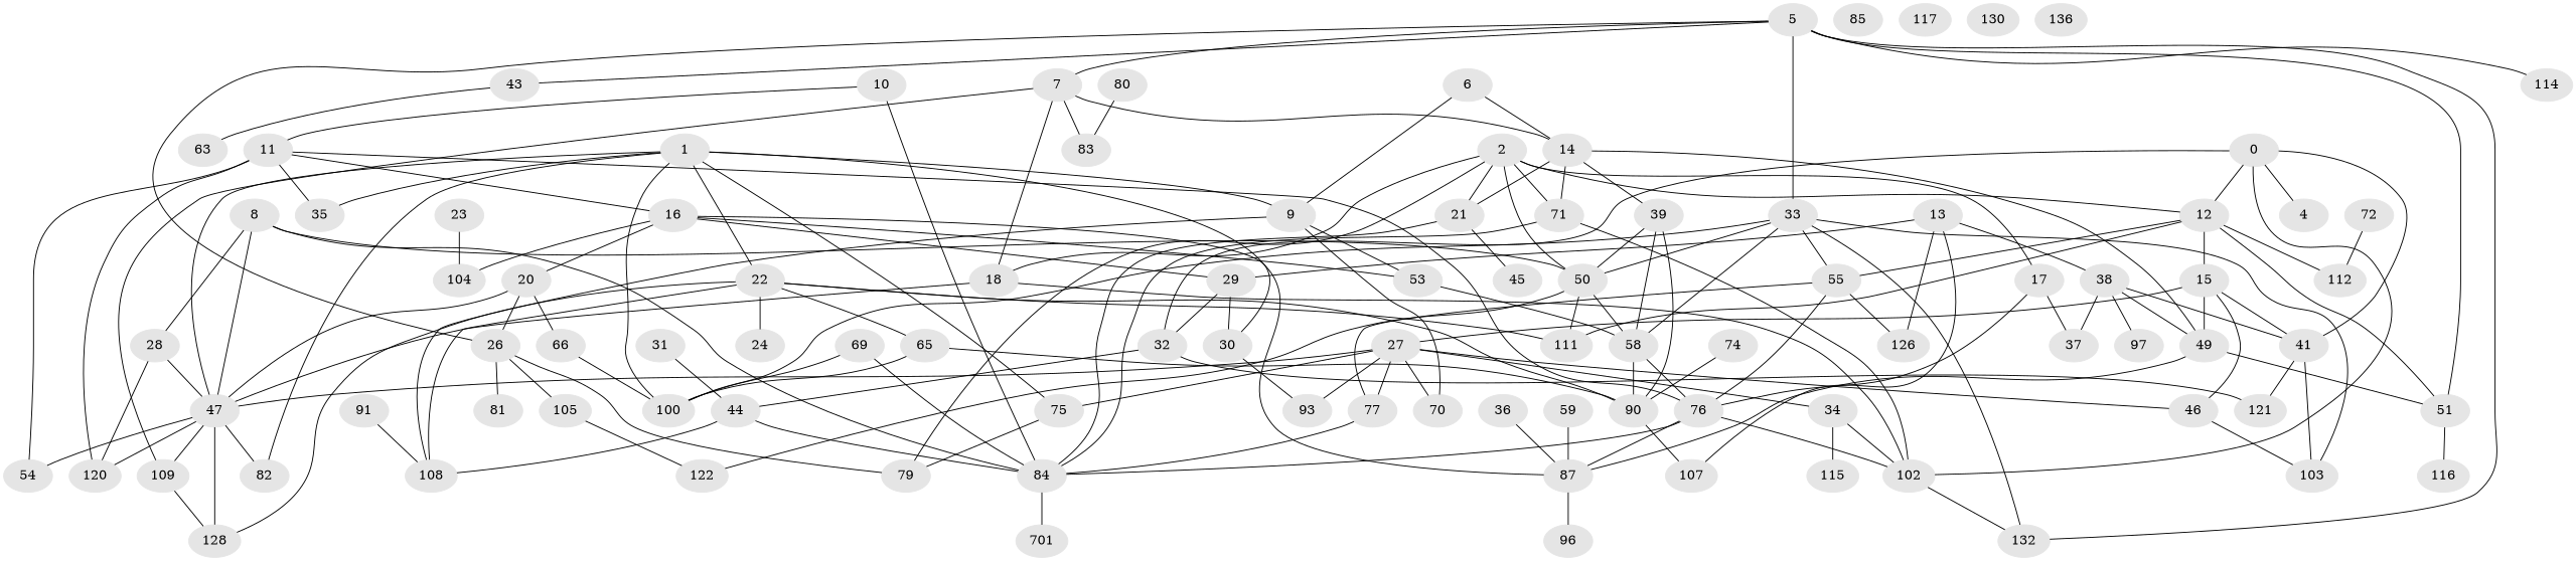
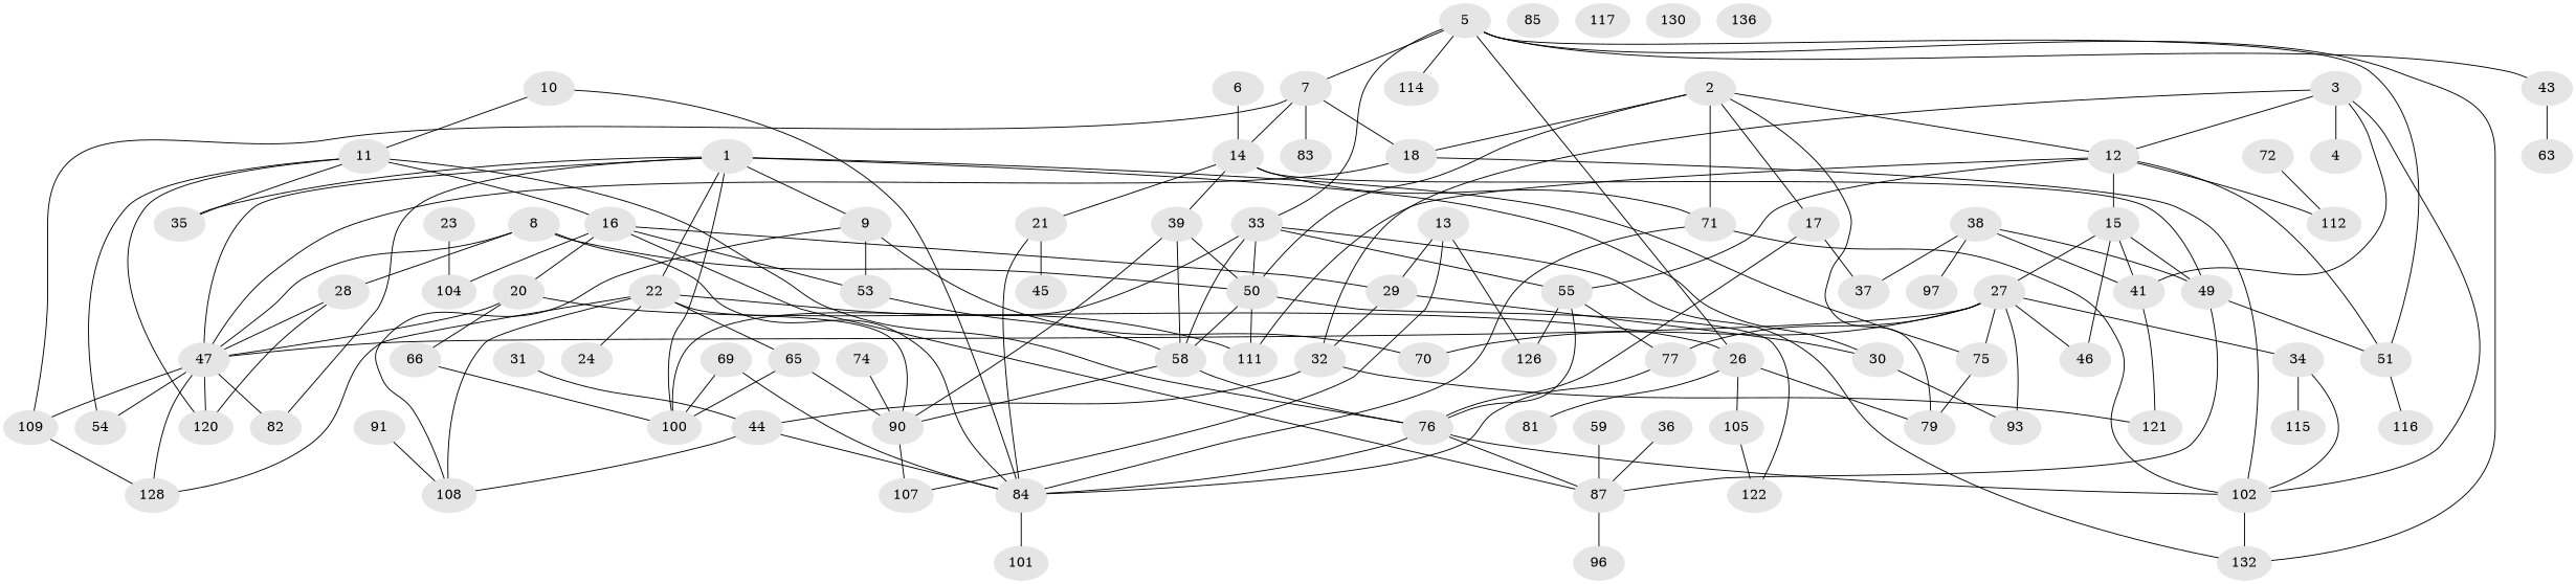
  graph {
    node [color=gray90 style=filled]
    1 [super="+25"]
    9 [super="+19"]
    22 [super="+134"]
    30 [super="+60"]
    35
    47 [super="+62"]
    75
    82
    100 [super="+119"]
    53
    70
    108
    111
    24
    65
    90 [super="+140"]
    128 [super="+138"]
    93 [super="+135"]
    109
    54 [super="+123"]
    120
    79
    2 [super="+56"]
    12 [super="+133"]
    17 [super="+78"]
    18
    21 [super="+98"]
    50 [super="+64"]
    71
    51
    15
    55
    112
    76 [super="+118"]
    n35 [label=37]
    102 [super="+110"]
    84 [super="+137"]
    45
    58 [super="+92"]
    122
-   3 [label=0]
+   3
    4
    32 [super="+88"]
    41 [super="+68"]
    44 [super="+95"]
    121
    132
    5 [super="+46"]
    7 [super="+42"]
    26 [super="+73"]
    33 [super="+94"]
    43
    114
    14
    83
    81
    105
-   103
    63
    116 [super="+127"]
    6 [super="+131"]
    39 [super="+125"]
    49 [super="+67"]
    8 [super="+37"]
    28 [super="+61"]
-   101 [label=701]
+   101
    10 [super="+113"]
    11 [super="+99"]
    16 [super="+86"]
    29 [super="+106"]
    20
    87
    104
    27 [super="+52"]
    n75 [label=46]
    126
    77
    13 [super="+89"]
    38
    107
    97 [super="+139"]
    34
    66
    96 [super="+124"]
    23
    115
    31
    36 [super="+48"]
    59
    69
    72
    74
-   80
    85
    91
    117
    130
    136
    1 -- 9
    1 -- 22
    1 -- 30
    1 -- 35
    1 -- 47
    1 -- 75
    1 -- 82
    1 -- 100
    9 -- 53
    9 -- 70
    9 -- 108
    22 -- 108
    22 -- 111
    22 -- 24
    22 -- 65
    22 -- 90
    22 -- 128
    30 -- 93
    47 -- 82
    47 -- 128
    47 -- 109
    47 -- 54
    47 -- 120
    75 -- 79
    53 -- 58
    65 -- 100
    65 -- 90
    90 -- 107
    109 -- 128
    2 -- 79
    2 -- 12
    2 -- 17
    2 -- 18
-   2 -- 21
    2 -- 50
    2 -- 71 [weight=2]
    12 -- 111
    12 -- 51
    12 -- 15
    12 -- 55
    12 -- 112
    17 -- 76
    17 -- n35
    18 -- 47
    18 -- 102
    21 -- 84
    21 -- 45
    50 -- 111
    50 -- 58
    50 -- 122
    71 -- 102
    71 -- 84
    51 -- 116
    15 -- 41
    15 -- 49
    15 -- 27
    15 -- n75
    55 -- 76
    55 -- 126
    55 -- 77
    76 -- 102
    76 -- 84
    76 -- 87
    102 -- 132
    84 -- 101
    58 -- 90
    58 -- 76
    3 -- 12
    3 -- 102
    3 -- 4
    3 -- 32
    3 -- 41
    32 -- 44
    32 -- 121
    41 -- 121
-   41 -- 103
    44 -- 108
    44 -- 84
    5 -- 51
    5 -- 132
    5 -- 7
    5 -- 26
    5 -- 33
    5 -- 43
    5 -- 114
    7 -- 109
    7 -- 18
    7 -- 14
    7 -- 83
    26 -- 79
    26 -- 81
    26 -- 105
    33 -- 100
    33 -- 50
    33 -- 55
    33 -- 58
    33 -- 132
-   33 -- 103
    43 -- 63
    14 -- 21
    14 -- 71
    14 -- 39
    14 -- 49
    105 -- 122
-   6 -- 9
    6 -- 14
    39 -- 90
    39 -- 50
    39 -- 58
    49 -- 51
    49 -- 87
    8 -- 47
    8 -- 50
    8 -- 84
    8 -- 28
    28 -- 47
    28 -- 120
    10 -- 84
    10 -- 11
    11 -- 35
    11 -- 54
    11 -- 120
    11 -- 76
    11 -- 16
    16 -- 53
    16 -- 29
    16 -- 20
    16 -- 87
    16 -- 104
    29 -- 30
    29 -- 32
    20 -- 47
    20 -- 26
    20 -- 66
    87 -- 96
    27 -- 47
    27 -- 75
    27 -- 70
    27 -- 93
    27 -- n75
    27 -- 77
    27 -- 34
-   n75 -- 103
    77 -- 84
    13 -- 29
    13 -- 126
-   13 -- 38
    13 -- 107
    38 -- n35
    38 -- 41
    38 -- 49
    38 -- 97
    34 -- 102
    34 -- 115
    66 -- 100
    23 -- 104
    31 -- 44
    36 -- 87
    59 -- 87
    69 -- 100
    69 -- 84
    72 -- 112
    74 -- 90
-   80 -- 83
    91 -- 108
  }
